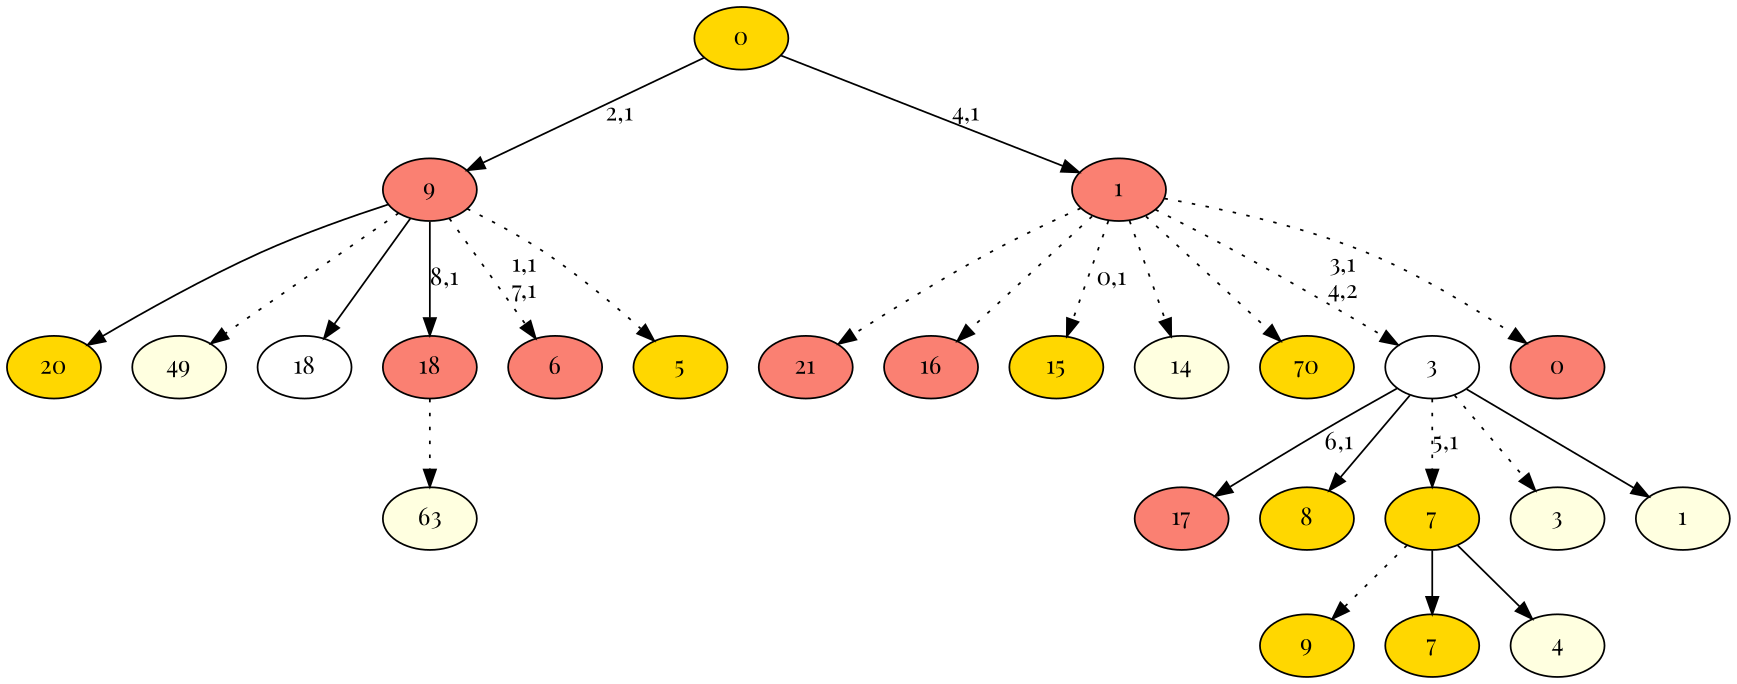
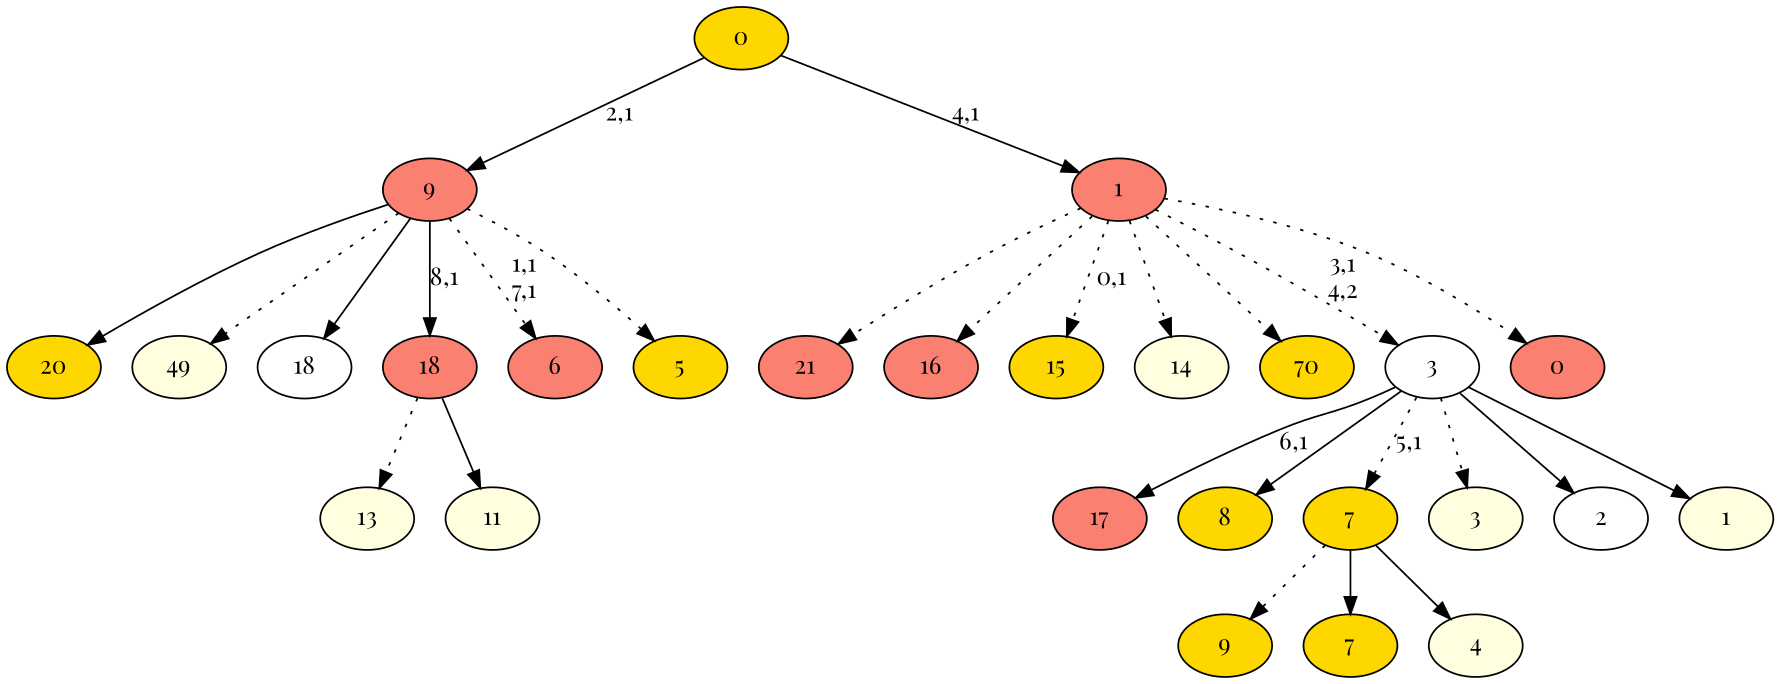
  digraph {
    fontname="Playfair Display"
    node [fillcolor=gold fontname="Playfair Display" style=filled]
    edge [fontname="Playfair Display" style=dotted]
    n1 [fillcolor=salmon label=21]
    n2 [label=20]
    n3 [fillcolor=lightyellow label=49]
    n4 [fillcolor=white label=18]
    n5 [fillcolor=salmon label=17]
    n6 [fillcolor=salmon label=16]
    n7 [label=15]
    n8 [fillcolor=lightyellow label=14]
-   n9 [fillcolor=lightyellow label=63]
+   n9 [fillcolor=lightyellow label=13]
+   n10 [fillcolor=lightyellow label=11]
    18 [fillcolor=salmon]
    n12 [label=70]
    n13 [label=9]
    n14 [label=8]
    n15 [label=7]
    n16 [fillcolor=salmon label=6]
    n17 [label=5]
    9 [fillcolor=salmon]
    n19 [fillcolor=lightyellow label=4]
    7
    n21 [fillcolor=lightyellow label=3]
+   n22 [fillcolor=white label=2]
    n23 [fillcolor=lightyellow label=1]
    3 [fillcolor=white]
    n25 [fillcolor=salmon label=0]
    1 [fillcolor=salmon]
    0
    18 -> n9
+   18 -> n10 [style=solid]
    9 -> n2 [style=solid]
    9 -> n3
    9 -> n4 [style=solid]
    9 -> 18 [label="8,1" style=solid]
    9 -> n16 [label="1,1\n7,1"]
    9 -> n17
    7 -> n13
    7 -> n15 [style=solid]
    7 -> n19 [style=solid]
    3 -> n5 [label="6,1" style=solid]
    3 -> n14 [style=solid]
    3 -> 7 [label="5,1"]
    3 -> n21
+   3 -> n22 [style=solid]
    3 -> n23 [style=solid]
    1 -> n1
    1 -> n6
    1 -> n7 [label="0,1"]
    1 -> n8
    1 -> n12
    1 -> 3 [label="3,1\n4,2"]
    1 -> n25
    0 -> 9 [label="2,1" style=solid]
    0 -> 1 [label="4,1" style=solid]
  }
